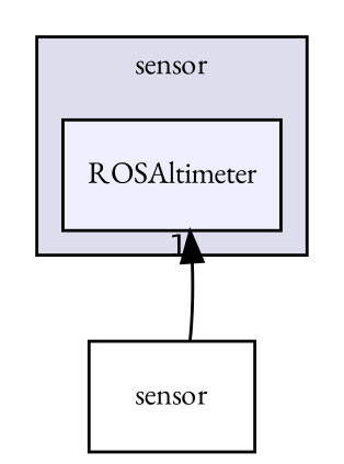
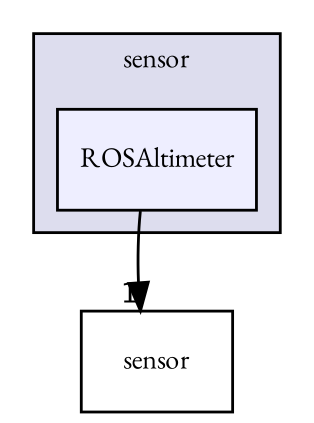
  digraph {
    compound=true
    fontname="EB Garamond"
    node [fontname="EB Garamond" fontsize=10 shape=box]
    n1 [fillcolor="#eeeeff" label=ROSAltimeter pencolor=black style=filled]
    n2 [label=sensor]
    subgraph cluster_1 {
      bgcolor="#ddddee"
      fontsize=10
      label=sensor
      pencolor=black
      n1
    }
-   n2 -> n1 [headlabel=1 labeldistance=1.5 labelfontname=Helvetica labelfontsize=10 fontname="EB Garamond"]
+   n1 -> n2 [headlabel=1 labeldistance=1.5 labelfontname=Helvetica labelfontsize=10 fontname="EB Garamond"]
  }
